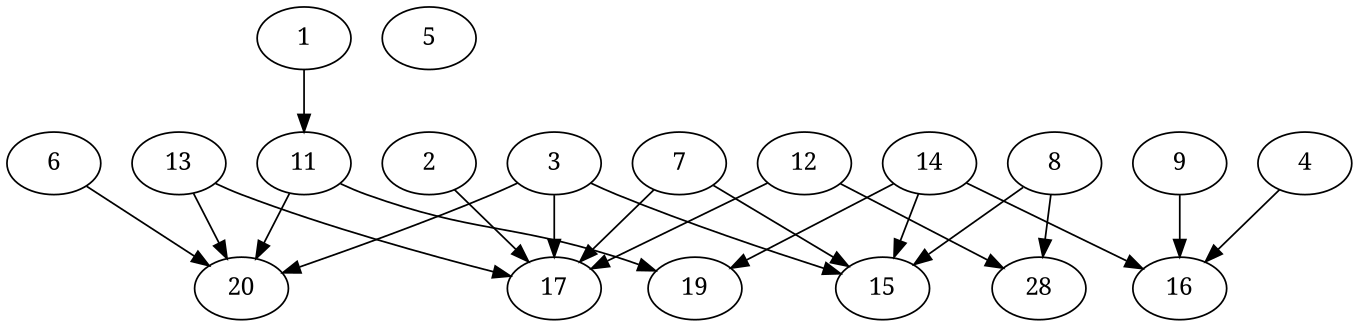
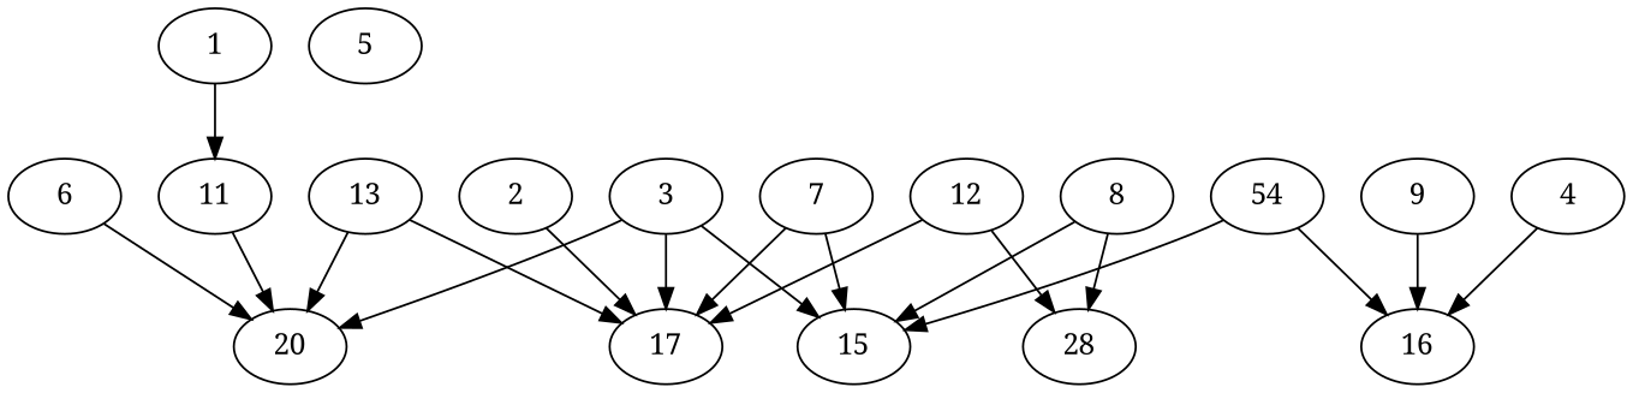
  digraph {
    fontname="Noto Serif"
    node [alpha=0.03 fontname="Noto Serif"]
    edge [fontname="Noto Serif"]
    1 [expect_size=10782720]
    11 [alpha=0.14 expect_size=15982592]
    20 [alpha=0.16 expect_size=42446848]
    2 [alpha=0.12 expect_size=41820160]
    17 [expect_size=25288704]
    3 [alpha=0.17 expect_size=14521344]
    15 [alpha=0.19 expect_size=29255680]
    4 [alpha=0.13 expect_size=5380096]
    16 [alpha=0.19 expect_size=7845888]
    5 [alpha=0.11 expect_size=37809152]
    6 [alpha=0.07 expect_size=37365760]
    7 [alpha=0.16 expect_size=33156096]
    8 [alpha=0.09 expect_size=40717312]
    n14 [alpha=0.02 expect_size=15944704 label=28]
    9 [expect_size=46612480]
-   19 [alpha=0.06 expect_size=36264960]
    12 [alpha=0.19 expect_size=22194176]
    13 [alpha=0.20 expect_size=51380224]
-   14 [expect_size=44766208]
+   14 [expect_size=44766208 label=54]
    1 -> 11
    11 -> 20
-   11 -> 19
    2 -> 17
    3 -> 20
    3 -> 17
    3 -> 15
    4 -> 16
    6 -> 20
    7 -> 17
    7 -> 15
    8 -> 15
    8 -> n14
    9 -> 16
    12 -> 17
    12 -> n14
    13 -> 20
    13 -> 17
    14 -> 15
    14 -> 16
-   14 -> 19
  }
